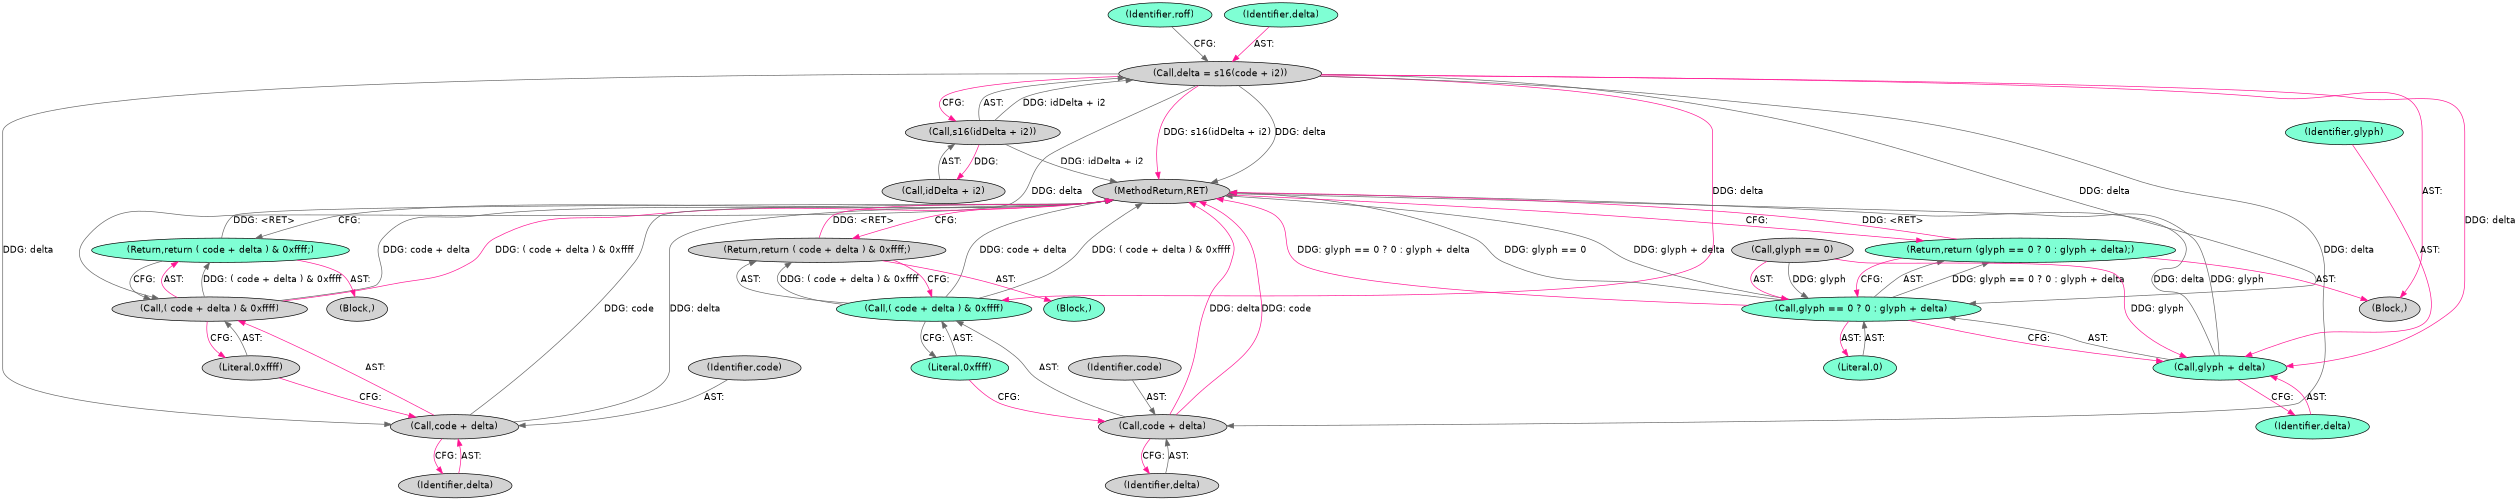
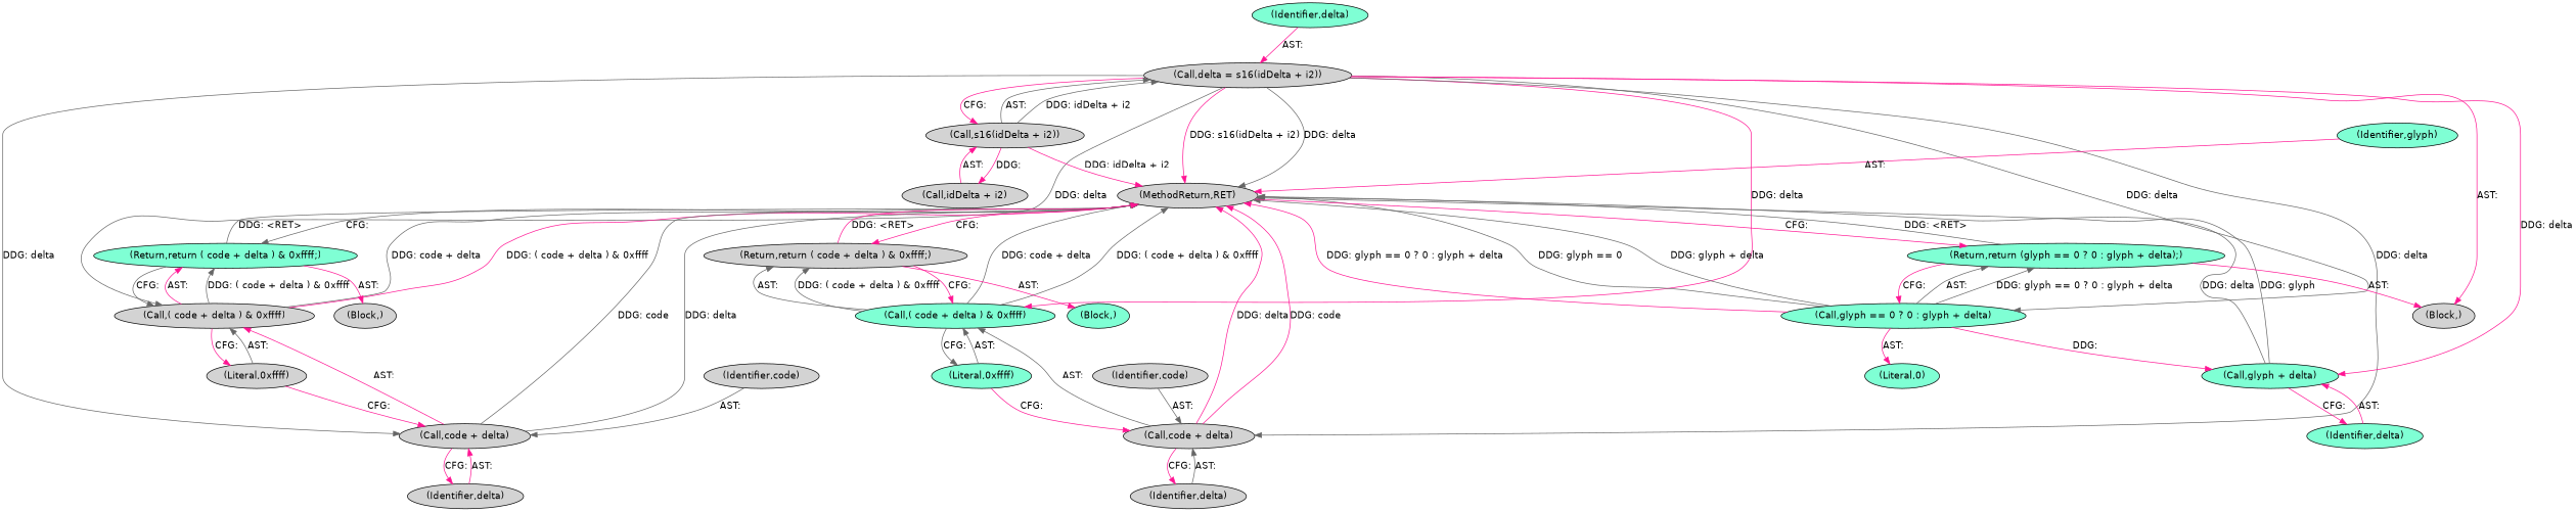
  digraph {
    fontname="DejaVu Sans"
    node [fillcolor=lightgrey fontname="DejaVu Sans" style=filled]
    edge [color=deeppink fontname="DejaVu Sans"]
-   n1 [label="(Call,delta = s16(code + i2))"]
+   n1 [label="(Call,delta = s16(idDelta + i2))"]
    n2 [label="(Call,s16(idDelta + i2))"]
    n3 [label="(Call,( code + delta ) & 0xffff)"]
    n4 [label="(Call,code + delta)"]
    n5 [fillcolor=aquamarine label="(Call,( code + delta ) & 0xffff)"]
    n6 [label="(Call,code + delta)"]
    n7 [fillcolor=aquamarine label="(Call,glyph == 0 ? 0 : glyph + delta)"]
    n8 [fillcolor=aquamarine label="(Call,glyph + delta)"]
    n9 [label="(MethodReturn,RET)"]
    n10 [label="(Block,)"]
    n11 [label="(Call,idDelta + i2)"]
    n12 [fillcolor=aquamarine label="(Return,return ( code + delta ) & 0xffff;)"]
    n13 [label="(Literal,0xffff)"]
    n14 [label="(Identifier,delta)"]
    n15 [label="(Return,return ( code + delta ) & 0xffff;)"]
    n16 [fillcolor=aquamarine label="(Literal,0xffff)"]
    n17 [label="(Identifier,delta)"]
    n18 [fillcolor=aquamarine label="(Return,return (glyph == 0 ? 0 : glyph + delta);)"]
    n19 [fillcolor=aquamarine label="(Literal,0)"]
    n20 [fillcolor=aquamarine label="(Identifier,delta)"]
    n21 [label="(Block,)"]
    n22 [fillcolor=aquamarine label="(Block,)"]
    n23 [fillcolor=aquamarine label="(Identifier,glyph)"]
    n24 [label="(Identifier,code)"]
-   n25 [label="(Call,glyph == 0)"]
-   n26 [fillcolor=aquamarine label="(Identifier,roff)"]
    n27 [label="(Identifier,code)"]
    n28 [fillcolor=aquamarine label="(Identifier,delta)"]
    n1 -> n2 [label="CFG: "]
    n1 -> n3 [color=gray40 label="DDG: delta"]
    n1 -> n4 [color=gray40 label="DDG: delta"]
    n1 -> n5 [label="DDG: delta"]
    n1 -> n6 [color=gray40 label="DDG: delta"]
    n1 -> n7 [color=gray40 label="DDG: delta"]
    n1 -> n8 [label="DDG: delta"]
    n1 -> n9 [label="DDG: s16(idDelta + i2)"]
    n1 -> n9 [color=gray40 label="DDG: delta"]
    n1 -> n10 [label="AST: "]
    n2 -> n1 [color=gray40 label="AST: "]
    n2 -> n1 [color=gray40 label="DDG: idDelta + i2"]
-   n2 -> n9 [color=gray40 label="DDG: idDelta + i2"]
+   n2 -> n9 [label="DDG: idDelta + i2"]
    n2 -> n11 [label="DDG: "]
    n3 -> n9 [color=gray40 label="DDG: code + delta"]
    n3 -> n9 [label="DDG: ( code + delta ) & 0xffff"]
    n3 -> n12 [label="AST: "]
    n3 -> n12 [color=gray40 label="DDG: ( code + delta ) & 0xffff"]
    n3 -> n13 [label="CFG: "]
    n4 -> n3 [label="AST: "]
    n4 -> n9 [color=gray40 label="DDG: code"]
    n4 -> n9 [color=gray40 label="DDG: delta"]
    n4 -> n14 [label="CFG: "]
    n5 -> n9 [color=gray40 label="DDG: code + delta"]
    n5 -> n9 [color=gray40 label="DDG: ( code + delta ) & 0xffff"]
    n5 -> n15 [color=gray40 label="AST: "]
    n5 -> n15 [color=gray40 label="DDG: ( code + delta ) & 0xffff"]
    n5 -> n16 [color=gray40 label="CFG: "]
    n6 -> n5 [color=gray40 label="AST: "]
    n6 -> n9 [label="DDG: delta"]
    n6 -> n9 [label="DDG: code"]
    n6 -> n17 [label="CFG: "]
-   n7 -> n8 [label="CFG: "]
+   n7 -> n8 [label="DDG: "]
    n7 -> n9 [color=gray40 label="DDG: glyph == 0"]
    n7 -> n9 [color=gray40 label="DDG: glyph + delta"]
    n7 -> n9 [label="DDG: glyph == 0 ? 0 : glyph + delta"]
    n7 -> n18 [color=gray40 label="AST: "]
    n7 -> n18 [color=gray40 label="DDG: glyph == 0 ? 0 : glyph + delta"]
    n7 -> n19 [label="AST: "]
-   n8 -> n7 [color=gray40 label="AST: "]
    n8 -> n9 [color=gray40 label="DDG: delta"]
    n8 -> n9 [color=gray40 label="DDG: glyph"]
    n8 -> n20 [label="CFG: "]
    n9 -> n12 [color=gray40 label="CFG: "]
    n9 -> n15 [label="CFG: "]
    n9 -> n18 [label="CFG: "]
-   n11 -> n2 [color=gray40 label="AST: "]
+   n11 -> n2 [label="AST: "]
    n12 -> n3 [color=gray40 label="CFG: "]
    n12 -> n9 [color=gray40 label="DDG: <RET>"]
    n12 -> n21 [label="AST: "]
    n13 -> n3 [color=gray40 label="AST: "]
    n13 -> n4 [label="CFG: "]
    n14 -> n4 [label="AST: "]
    n15 -> n5 [label="CFG: "]
    n15 -> n9 [label="DDG: <RET>"]
    n15 -> n22 [label="AST: "]
    n16 -> n5 [color=gray40 label="AST: "]
    n16 -> n6 [label="CFG: "]
    n17 -> n6 [color=gray40 label="AST: "]
    n18 -> n7 [label="CFG: "]
-   n18 -> n9 [label="DDG: <RET>"]
+   n18 -> n9 [color=gray40 label="DDG: <RET>"]
    n18 -> n10 [label="AST: "]
-   n19 -> n7 [color=gray40 label="AST: "]
    n20 -> n8 [label="AST: "]
-   n23 -> n8 [label="AST: "]
+   n23 -> n9 [label="AST: "]
    n24 -> n4 [color=gray40 label="AST: "]
-   n25 -> n7 [label="AST: "]
-   n25 -> n7 [color=gray40 label="DDG: glyph"]
-   n25 -> n8 [label="DDG: glyph"]
-   n26 -> n1 [color=gray40 label="CFG: "]
    n27 -> n6 [color=gray40 label="AST: "]
    n28 -> n1 [label="AST: "]
  }
